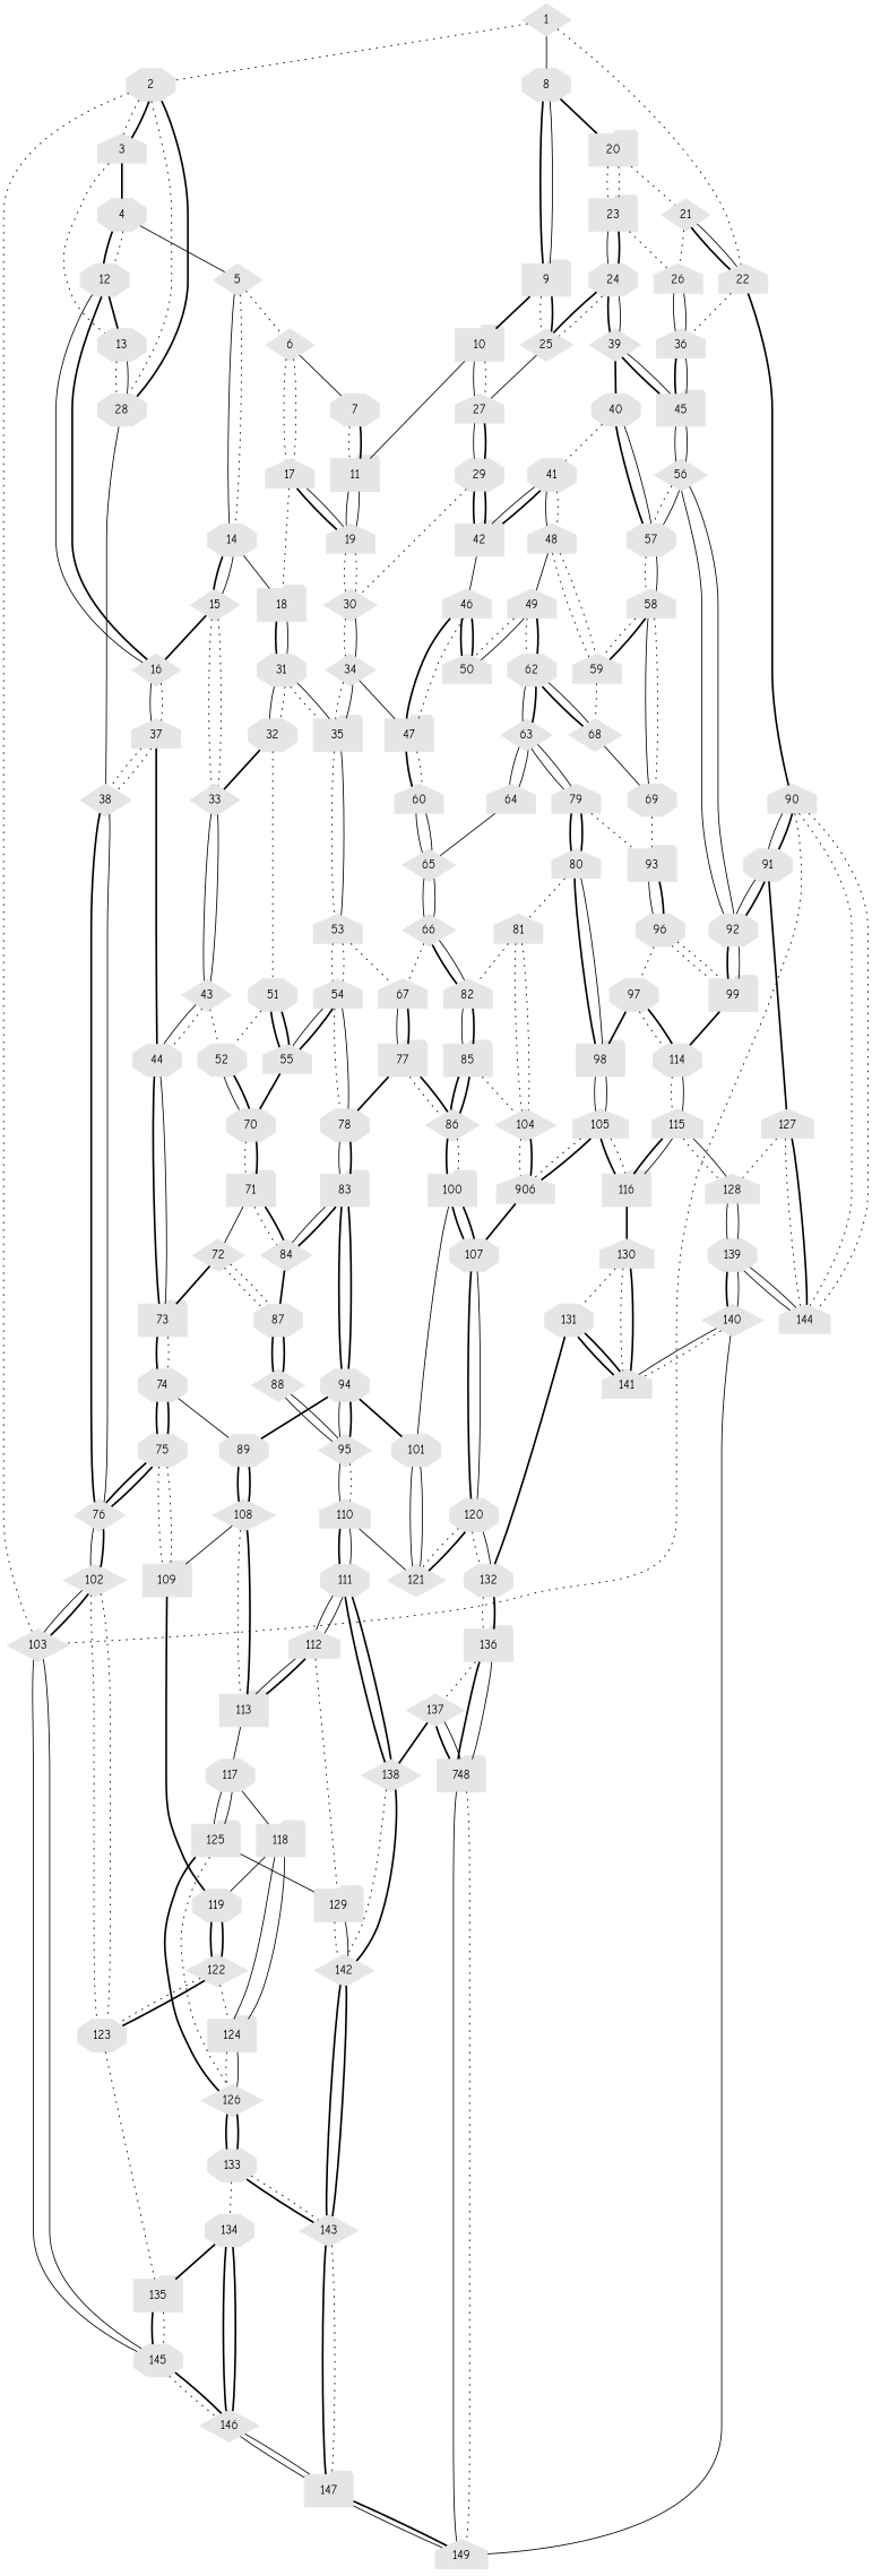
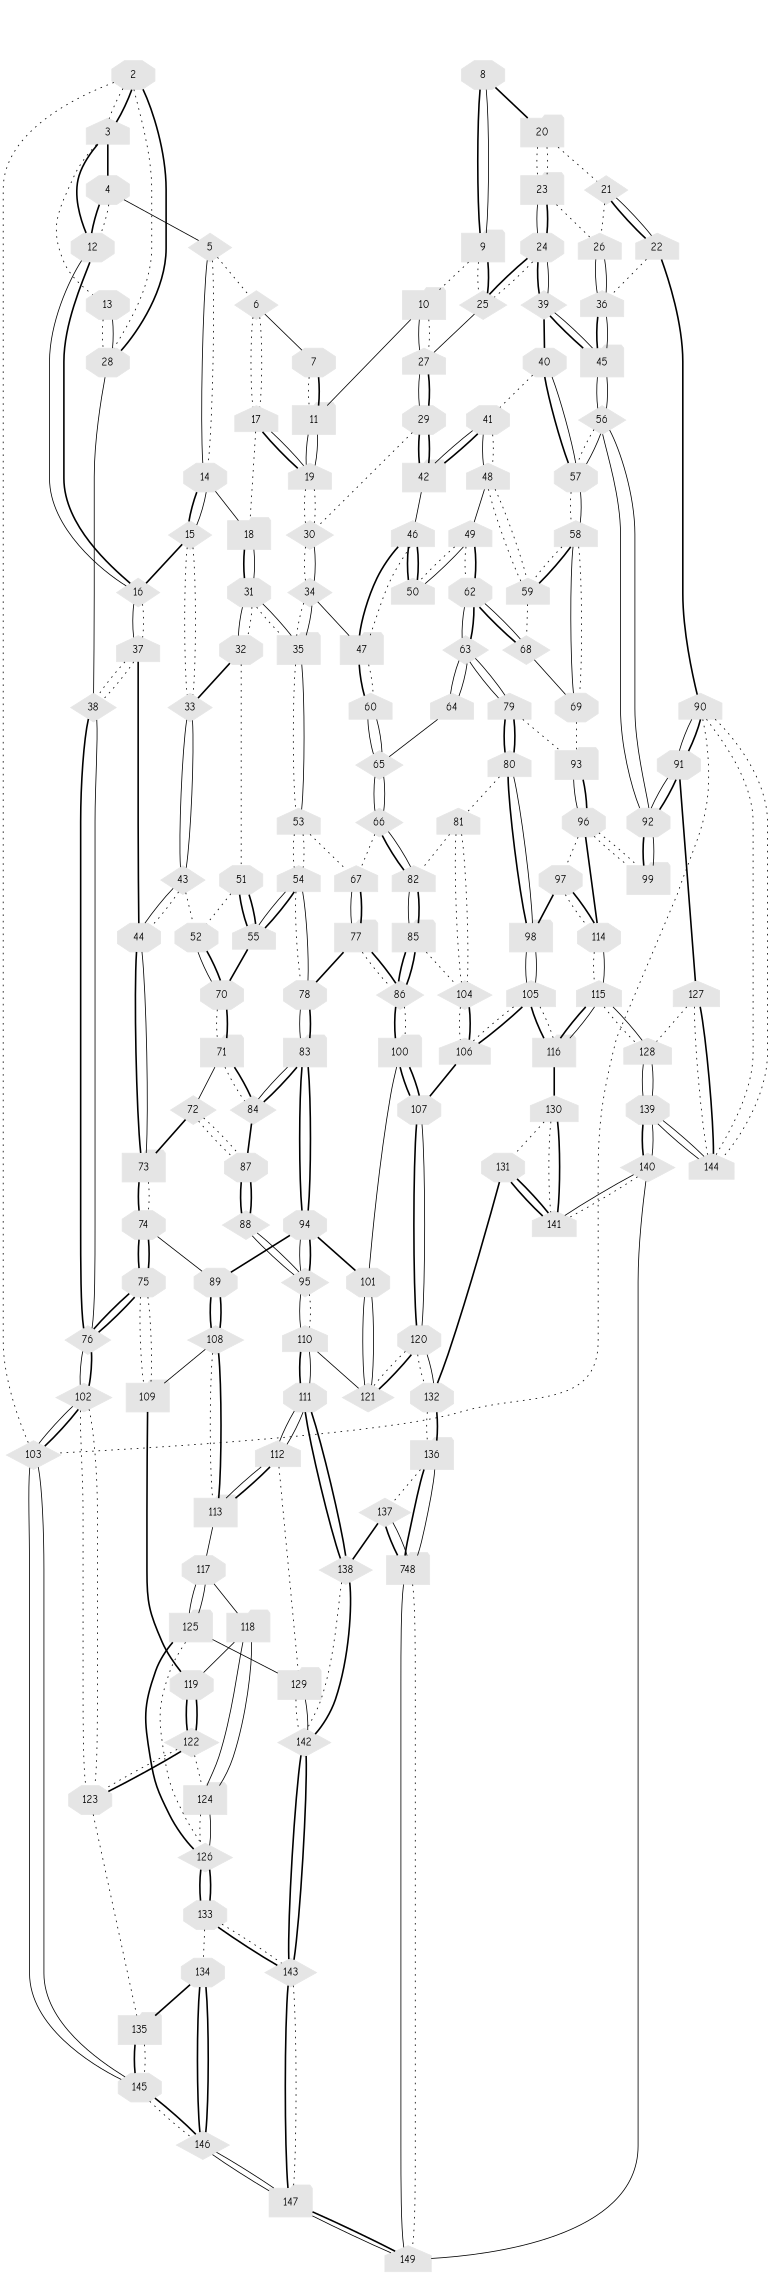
  graph {
    fontname="Comic Neue"
    node [color=gray90 fontname="Comic Neue" shape=octagon style=filled]
    edge [fontname="Comic Neue" style=bold]
-   1 [shape=diamond]
    2
    8
    22 [shape=house]
    3 [shape=house]
    28
    103 [shape=diamond]
    9 [shape=folder]
    20 [shape=folder]
    36 [shape=house]
    90 [shape=house]
    4
    13
    38 [shape=diamond]
    145
    5 [shape=diamond]
    12
    6 [shape=diamond]
    14
    16 [shape=diamond]
    7
    17 [shape=house]
    15 [shape=diamond]
    18 [shape=folder]
    11 [shape=folder]
    19 [shape=house]
    10 [shape=folder]
    25 [shape=diamond]
    21 [shape=diamond]
    23 [shape=folder]
    27 [shape=house]
    29
    30 [shape=diamond]
    37 [shape=house]
    33 [shape=diamond]
    31
    43 [shape=diamond]
    44
    32
    35 [shape=folder]
    34 [shape=diamond]
    26 [shape=house]
    24
    45 [shape=folder]
    91
    144 [shape=house]
    39 [shape=diamond]
    40
    42 [shape=folder]
    76 [shape=diamond]
    46 [shape=house]
    47 [shape=folder]
    51
    53 [shape=house]
    52
    55 [shape=house]
    60 [shape=house]
    54 [shape=house]
    67 [shape=house]
    56 [shape=diamond]
    73 [shape=folder]
    102 [shape=diamond]
    41
    57
    48 [shape=house]
    58 [shape=house]
    49 [shape=house]
    59 [shape=house]
    50 [shape=house]
    70
    74
    92
    65 [shape=diamond]
    62
    68 [shape=diamond]
    63 [shape=diamond]
    71 [shape=folder]
    78
    77 [shape=folder]
    83 [shape=folder]
    99 [shape=folder]
    69
    93 [shape=folder]
    66 [shape=diamond]
    64 [shape=house]
    79 [shape=house]
    80 [shape=house]
    82 [shape=house]
    85 [shape=folder]
    86 [shape=diamond]
    96
    72 [shape=diamond]
    84 [shape=diamond]
    87
    88 [shape=diamond]
    75
    89
    109 [shape=folder]
    108 [shape=diamond]
    119
    123
    100 [shape=folder]
    94
    81 [shape=house]
    98 [shape=folder]
    104 [shape=diamond]
    105 [shape=house]
-   106 [shape=house label=906]
+   106 [shape=house]
    95 [shape=diamond]
    101
    107
    110 [shape=house]
    113 [shape=folder]
    127 [shape=house]
    128 [shape=house]
    114
    97
    121 [shape=diamond]
    111
    115 [shape=house]
    116 [shape=folder]
    120
    135 [shape=folder]
    146 [shape=diamond]
    130 [shape=house]
    132
    117
    122 [shape=diamond]
    112 [shape=house]
    138 [shape=diamond]
    129 [shape=folder]
    142 [shape=diamond]
    118 [shape=folder]
    125 [shape=folder]
    139
    131
    141 [shape=house]
    124 [shape=folder]
    126 [shape=diamond]
    136 [shape=folder]
    133
    134
    143 [shape=diamond]
    140 [shape=diamond]
    137 [shape=diamond]
    n146 [label=748 shape=folder]
    147 [shape=folder]
    149 [shape=house]
-   1 -- 2 [style=dotted]
-   1 -- 8 [style=solid]
-   1 -- 22 [style=dotted]
    2 -- 3 [style=dotted]
    2 -- 3
    2 -- 28 [style=dotted]
    2 -- 28
    2 -- 103 [style=dotted]
    8 -- 9
    8 -- 9 [style=solid]
    8 -- 20
    22 -- 36 [style=dotted]
    22 -- 90
    3 -- 4
    3 -- 13 [style=dotted]
    28 -- 38 [style=solid]
    103 -- 145 [style=solid]
    103 -- 145 [style=solid]
-   9 -- 10
+   9 -- 10 [style=dotted]
    9 -- 25 [style=dotted]
    9 -- 25
    20 -- 21 [style=dotted]
    20 -- 23 [style=dotted]
    20 -- 23 [style=dotted]
    36 -- 45
    36 -- 45 [style=solid]
    90 -- 103 [style=dotted]
    90 -- 91 [style=solid]
    90 -- 91
    90 -- 144 [style=dotted]
    90 -- 144 [style=dotted]
    4 -- 5 [style=solid]
    4 -- 12
    4 -- 12 [style=dotted]
    13 -- 28 [style=dotted]
    13 -- 28 [style=solid]
    38 -- 76
    38 -- 76 [style=solid]
    145 -- 146 [style=dotted]
    145 -- 146
    5 -- 6 [style=dotted]
    5 -- 14 [style=solid]
    5 -- 14 [style=dotted]
-   12 -- 13
+   12 -- 3
    12 -- 16 [style=solid]
    12 -- 16
    6 -- 7 [style=solid]
    6 -- 17 [style=dotted]
    6 -- 17 [style=dotted]
    14 -- 15
    14 -- 15 [style=solid]
    14 -- 18 [style=solid]
    16 -- 37 [style=solid]
    16 -- 37 [style=dotted]
    7 -- 11 [style=dotted]
    7 -- 11
    17 -- 18 [style=dotted]
    17 -- 19
    17 -- 19 [style=solid]
    15 -- 16
    15 -- 33 [style=dotted]
    15 -- 33 [style=dotted]
    18 -- 31
    18 -- 31 [style=solid]
    11 -- 19 [style=solid]
    11 -- 19 [style=solid]
    19 -- 30 [style=dotted]
    19 -- 30 [style=dotted]
    10 -- 11 [style=solid]
    10 -- 27 [style=solid]
    10 -- 27 [style=dotted]
    25 -- 27 [style=solid]
    21 -- 22
    21 -- 22 [style=solid]
    21 -- 26 [style=dotted]
    23 -- 26 [style=dotted]
    23 -- 24 [style=solid]
    23 -- 24
    27 -- 29 [style=solid]
    27 -- 29
    29 -- 30 [style=dotted]
    29 -- 42
    29 -- 42
    30 -- 34 [style=dotted]
    30 -- 34 [style=solid]
    37 -- 38 [style=dotted]
    37 -- 38 [style=dotted]
    37 -- 44
    33 -- 43 [style=solid]
    33 -- 43 [style=solid]
    31 -- 32 [style=solid]
    31 -- 32 [style=dotted]
    31 -- 35 [style=dotted]
    31 -- 35 [style=solid]
    43 -- 44 [style=solid]
    43 -- 44 [style=dotted]
    43 -- 52 [style=dotted]
    44 -- 73
    44 -- 73 [style=solid]
    32 -- 33
    32 -- 51 [style=dotted]
    35 -- 53 [style=dotted]
    35 -- 53 [style=solid]
    34 -- 35 [style=dotted]
    34 -- 35 [style=solid]
    34 -- 47 [style=solid]
    26 -- 36 [style=solid]
    26 -- 36 [style=solid]
    24 -- 25
    24 -- 25 [style=dotted]
    24 -- 39
    24 -- 39 [style=solid]
    45 -- 56 [style=solid]
    45 -- 56 [style=solid]
    91 -- 92 [style=solid]
    91 -- 92
    91 -- 127
    39 -- 45
    39 -- 45 [style=solid]
    39 -- 40
    40 -- 41 [style=dotted]
    40 -- 57
    40 -- 57 [style=solid]
    42 -- 46 [style=solid]
    76 -- 102 [style=solid]
    76 -- 102
    46 -- 47
    46 -- 47 [style=dotted]
    46 -- 50
    46 -- 50
    47 -- 60
    47 -- 60 [style=dotted]
    51 -- 52 [style=dotted]
    51 -- 55
    51 -- 55
    53 -- 54 [style=dotted]
    53 -- 54 [style=dotted]
    53 -- 67 [style=dotted]
    52 -- 70 [style=solid]
    52 -- 70
    55 -- 70
    60 -- 65 [style=solid]
    60 -- 65 [style=solid]
    54 -- 55 [style=solid]
    54 -- 55
    54 -- 78 [style=dotted]
    54 -- 78 [style=solid]
    67 -- 77 [style=solid]
    67 -- 77
    56 -- 57 [style=dotted]
    56 -- 57 [style=solid]
    56 -- 92 [style=solid]
    56 -- 92 [style=solid]
    73 -- 74
    73 -- 74 [style=dotted]
    102 -- 103 [style=solid]
    102 -- 103
    102 -- 123 [style=dotted]
    102 -- 123 [style=dotted]
    41 -- 42 [style=solid]
    41 -- 42
    41 -- 48 [style=solid]
    41 -- 48 [style=dotted]
    57 -- 58 [style=dotted]
    57 -- 58 [style=solid]
    48 -- 49 [style=solid]
    48 -- 59 [style=dotted]
    48 -- 59 [style=dotted]
    58 -- 59 [style=dotted]
    58 -- 59
    58 -- 69 [style=solid]
    58 -- 69 [style=dotted]
    49 -- 50 [style=dotted]
    49 -- 50 [style=solid]
    49 -- 62 [style=dotted]
    49 -- 62
    59 -- 68 [style=dotted]
    70 -- 71 [style=dotted]
    70 -- 71
    74 -- 75
    74 -- 75
    74 -- 89 [style=solid]
    92 -- 99
    92 -- 99 [style=solid]
    65 -- 66 [style=solid]
    65 -- 66 [style=solid]
    62 -- 68
    62 -- 68 [style=solid]
    62 -- 63 [style=solid]
    62 -- 63
    68 -- 69 [style=solid]
    63 -- 64 [style=solid]
    63 -- 64 [style=solid]
    63 -- 79 [style=solid]
    63 -- 79 [style=solid]
    71 -- 72 [style=solid]
    71 -- 84 [style=dotted]
    71 -- 84
    78 -- 83 [style=solid]
    78 -- 83
    77 -- 78
    77 -- 86 [style=dotted]
    77 -- 86
    83 -- 84 [style=solid]
    83 -- 84
    83 -- 94
    83 -- 94
-   99 -- 114
+   96 -- 114
    69 -- 93 [style=dotted]
    93 -- 96 [style=solid]
    93 -- 96
    66 -- 67 [style=dotted]
    66 -- 82
    66 -- 82 [style=solid]
    64 -- 65 [style=solid]
    79 -- 93 [style=dotted]
    79 -- 80
    79 -- 80
    80 -- 81 [style=dotted]
    80 -- 98
    80 -- 98 [style=solid]
    82 -- 85 [style=solid]
    82 -- 85
    85 -- 86
    85 -- 86
    85 -- 104 [style=dotted]
    86 -- 100
    86 -- 100 [style=dotted]
    96 -- 99 [style=dotted]
    96 -- 99 [style=dotted]
    96 -- 97 [style=dotted]
    72 -- 73
    72 -- 87 [style=dotted]
    72 -- 87 [style=dotted]
    84 -- 87
    87 -- 88
    87 -- 88
    88 -- 95 [style=solid]
    88 -- 95 [style=solid]
    75 -- 76
    75 -- 76
    75 -- 109 [style=dotted]
    75 -- 109 [style=dotted]
    89 -- 108
    89 -- 108
    109 -- 119
    108 -- 109 [style=solid]
    108 -- 113 [style=dotted]
    108 -- 113
    119 -- 122
    119 -- 122
    123 -- 135 [style=dotted]
    100 -- 101 [style=solid]
    100 -- 107
    100 -- 107
    94 -- 89
    94 -- 95 [style=solid]
    94 -- 95
    94 -- 101
    81 -- 82 [style=dotted]
    81 -- 104 [style=dotted]
    81 -- 104 [style=dotted]
    98 -- 105 [style=solid]
    98 -- 105 [style=solid]
    104 -- 106 [style=dotted]
    104 -- 106
    105 -- 106 [style=dotted]
    105 -- 106
    105 -- 116
    105 -- 116 [style=dotted]
    106 -- 107
    95 -- 110 [style=solid]
    95 -- 110 [style=dotted]
    101 -- 121 [style=solid]
    101 -- 121 [style=solid]
    107 -- 120
    107 -- 120 [style=solid]
    110 -- 121 [style=solid]
    110 -- 111
    110 -- 111 [style=solid]
    113 -- 117 [style=solid]
    127 -- 144 [style=dotted]
    127 -- 144
    127 -- 128 [style=dotted]
    128 -- 139 [style=solid]
    128 -- 139 [style=solid]
    114 -- 115 [style=dotted]
    114 -- 115 [style=solid]
    97 -- 98
    97 -- 114 [style=dotted]
    97 -- 114
    111 -- 112 [style=solid]
    111 -- 112 [style=solid]
    111 -- 138
    111 -- 138
    115 -- 128 [style=dotted]
    115 -- 128 [style=solid]
    115 -- 116
    115 -- 116 [style=solid]
    116 -- 130
    120 -- 121 [style=dotted]
    120 -- 121
    120 -- 132 [style=dotted]
    120 -- 132 [style=solid]
    135 -- 145
    135 -- 145 [style=dotted]
    146 -- 147 [style=solid]
    146 -- 147 [style=solid]
    130 -- 131 [style=dotted]
    130 -- 141 [style=dotted]
    130 -- 141
    132 -- 136 [style=dotted]
    132 -- 136
    117 -- 118 [style=solid]
    117 -- 125 [style=solid]
    117 -- 125 [style=solid]
    122 -- 123 [style=dotted]
    122 -- 123
    122 -- 124 [style=dotted]
    112 -- 113 [style=solid]
    112 -- 113
    112 -- 129 [style=dotted]
    138 -- 142 [style=dotted]
    138 -- 142
    129 -- 142 [style=dotted]
    129 -- 142 [style=solid]
    142 -- 143
    142 -- 143
    118 -- 119 [style=solid]
    118 -- 124 [style=solid]
    118 -- 124 [style=solid]
    125 -- 129 [style=solid]
    125 -- 126
    125 -- 126 [style=dotted]
    139 -- 144 [style=solid]
    139 -- 144 [style=solid]
    139 -- 140
    139 -- 140 [style=solid]
    131 -- 132
    131 -- 141
    131 -- 141
    124 -- 126 [style=dotted]
    124 -- 126 [style=solid]
    126 -- 133
    126 -- 133
    136 -- 137 [style=dotted]
    136 -- n146
    136 -- n146 [style=solid]
    133 -- 134 [style=dotted]
    133 -- 143
    133 -- 143 [style=dotted]
    134 -- 135
    134 -- 146
    134 -- 146
    143 -- 147
    143 -- 147 [style=dotted]
    140 -- 141 [style=solid]
    140 -- 141 [style=dotted]
    140 -- 149 [style=solid]
    137 -- 138
    137 -- n146
    137 -- n146 [style=solid]
    n146 -- 149 [style=solid]
    n146 -- 149 [style=dotted]
    147 -- 149 [style=solid]
    147 -- 149
  }
